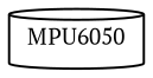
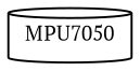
  digraph {
    rankdir=LR
    fontname="PT Serif"
-   n1 [color=black fillcolor=white fontname="PT Serif" fontsize=10 height=0.2 label=MPU6050 shape=cylinder style=filled width=0.4]
+   n1 [color=black fillcolor=white fontname="PT Serif" fontsize=10 height=0.2 label=MPU7050 shape=cylinder style=filled width=0.4]
  }
